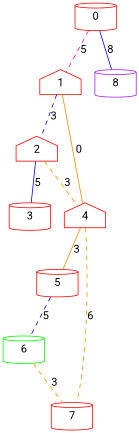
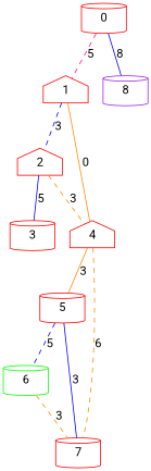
  graph {
    fontname=Roboto
    node [color=red fontname=Roboto shape=cylinder weight=1]
    edge [color=blue fontname=Roboto style=dashed]
    1 [shape=house]
    0
    8 [color=purple weight=4]
    2 [shape=house]
    4 [shape=house]
    3
    5
    7
    6 [color=green weight=2]
    1 -- 2 [label=3]
    1 -- 4 [color=darkorange label=0 style=solid]
    0 -- 1 [color=deeppink label=5]
    0 -- 8 [label=8 style=solid]
    2 -- 4 [color=darkorange label=3]
    2 -- 3 [label=5 style=solid]
    4 -- 5 [color=darkorange label=3 style=solid]
    4 -- 7 [color=darkorange label=6]
+   5 -- 7 [label=3 style=solid]
    5 -- 6 [label=5]
    6 -- 7 [color=darkorange label=3]
  }
